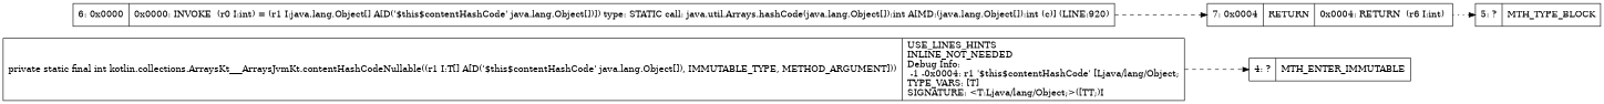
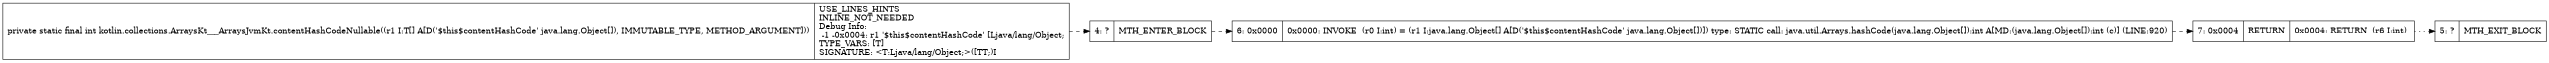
  digraph {
    rankdir=LR
    node [shape=record]
    edge [style=dashed]
-   n1 [label="{4\:\ ?|MTH_ENTER_IMMUTABLE\l}"]
+   n1 [label="{4\:\ ?|MTH_ENTER_BLOCK\l}"]
    n2 [label="{6\:\ 0x0000|0x0000: INVOKE  (r0 I:int) = (r1 I:java.lang.Object[] A[D('$this$contentHashCode' java.lang.Object[])]) type: STATIC call: java.util.Arrays.hashCode(java.lang.Object[]):int A[MD:(java.lang.Object[]):int (c)] (LINE:920)\l}"]
    n3 [label="{7\:\ 0x0004|RETURN\l|0x0004: RETURN  (r6 I:int) \l}"]
-   n4 [label="{5\:\ ?|MTH_TYPE_BLOCK\l}"]
+   n4 [label="{5\:\ ?|MTH_EXIT_BLOCK\l}"]
    n5 [label="{private static final int kotlin.collections.ArraysKt___ArraysJvmKt.contentHashCodeNullable((r1 I:T[] A[D('$this$contentHashCode' java.lang.Object[]), IMMUTABLE_TYPE, METHOD_ARGUMENT]))  | USE_LINES_HINTS\lINLINE_NOT_NEEDED\lDebug Info:\l  \-1 \-0x0004: r1 '$this$contentHashCode' [Ljava\/lang\/Object;\lTYPE_VARS: [T]\lSIGNATURE: \<T:Ljava\/lang\/Object;\>([TT;)I\l}"]
+   n1 -> n2
    n2 -> n3
    n3 -> n4 [style=dotted]
    n5 -> n1
  }
